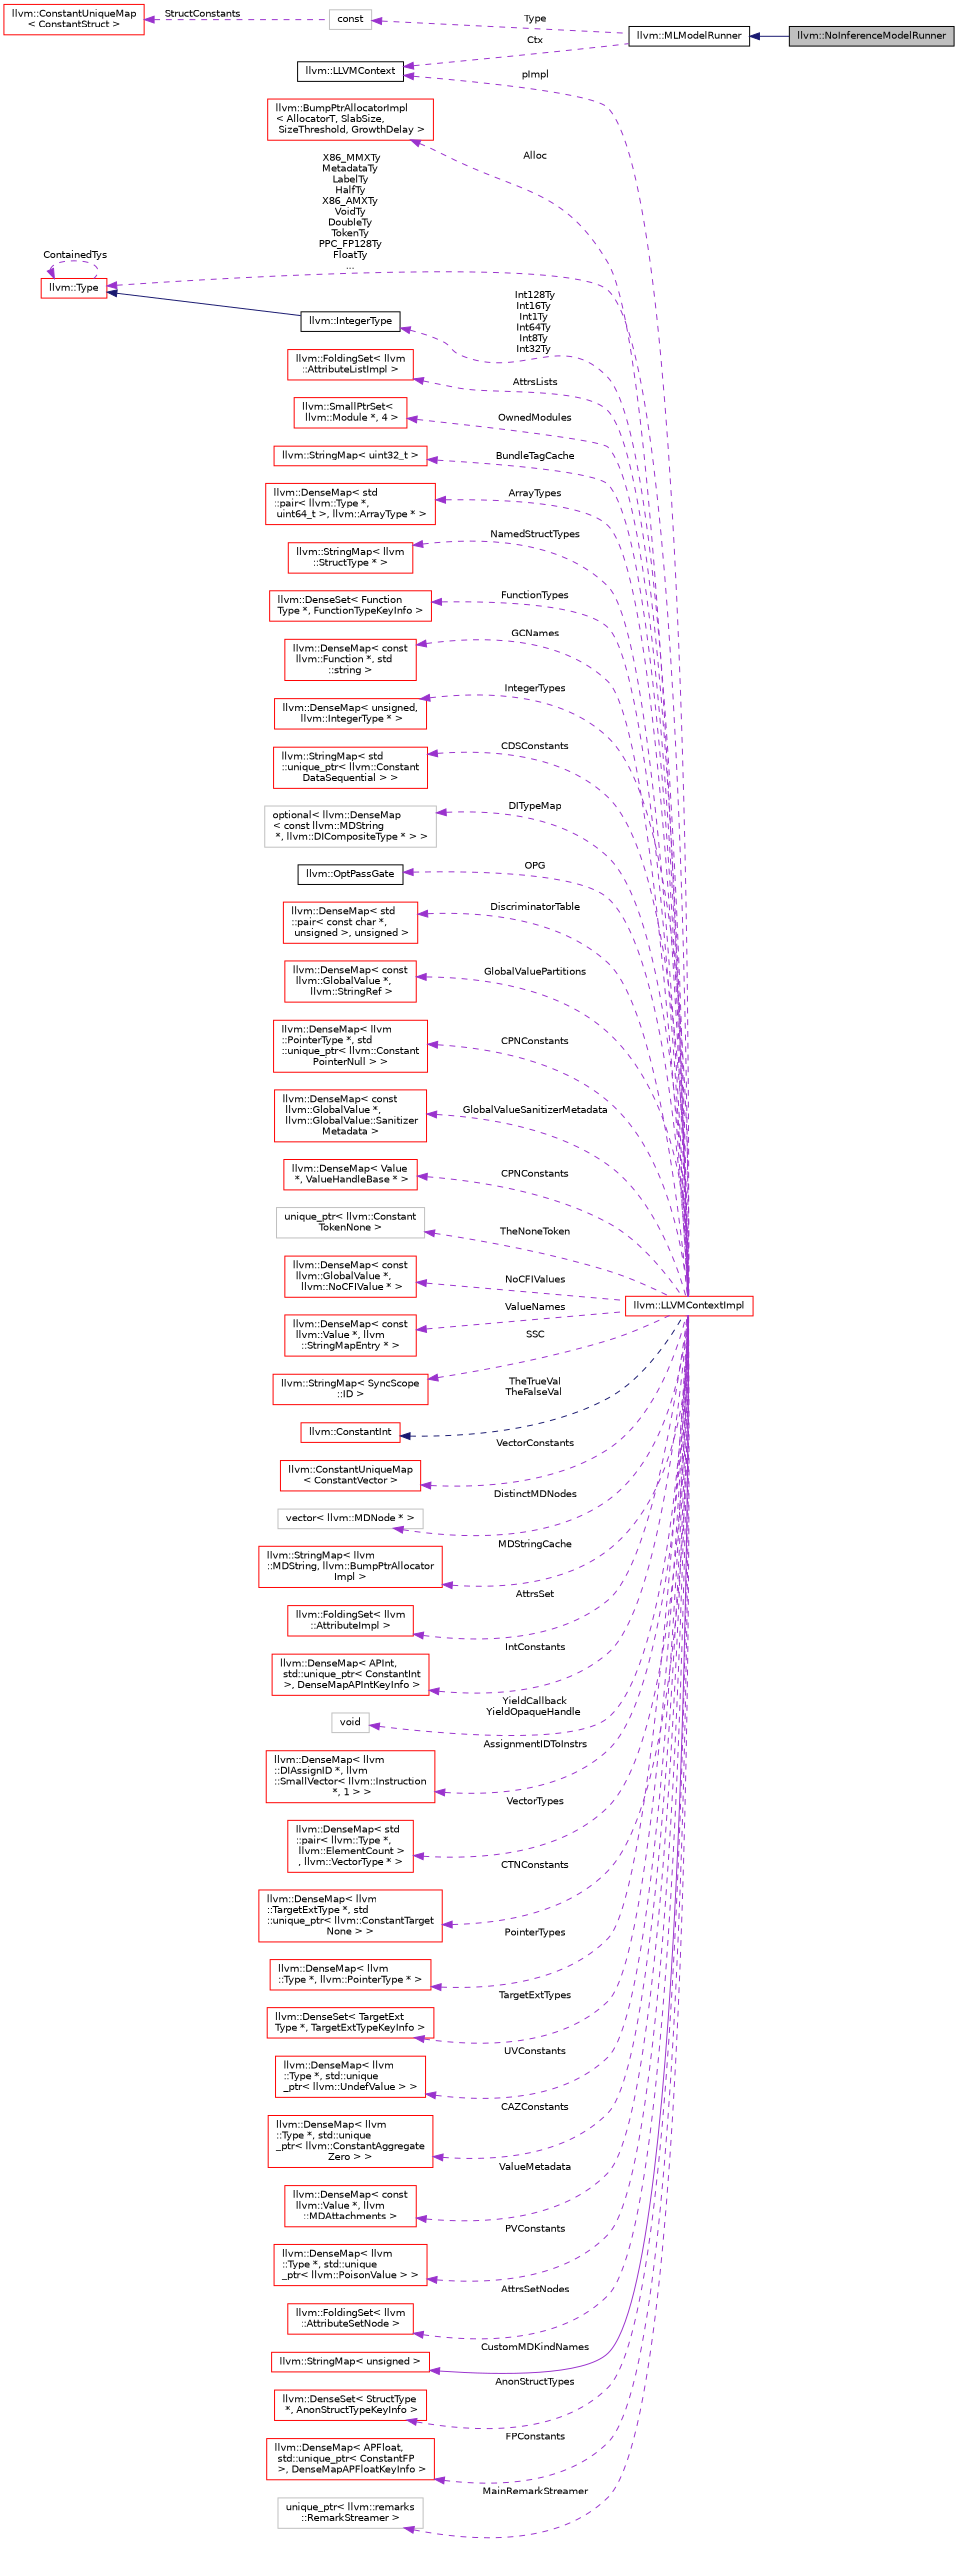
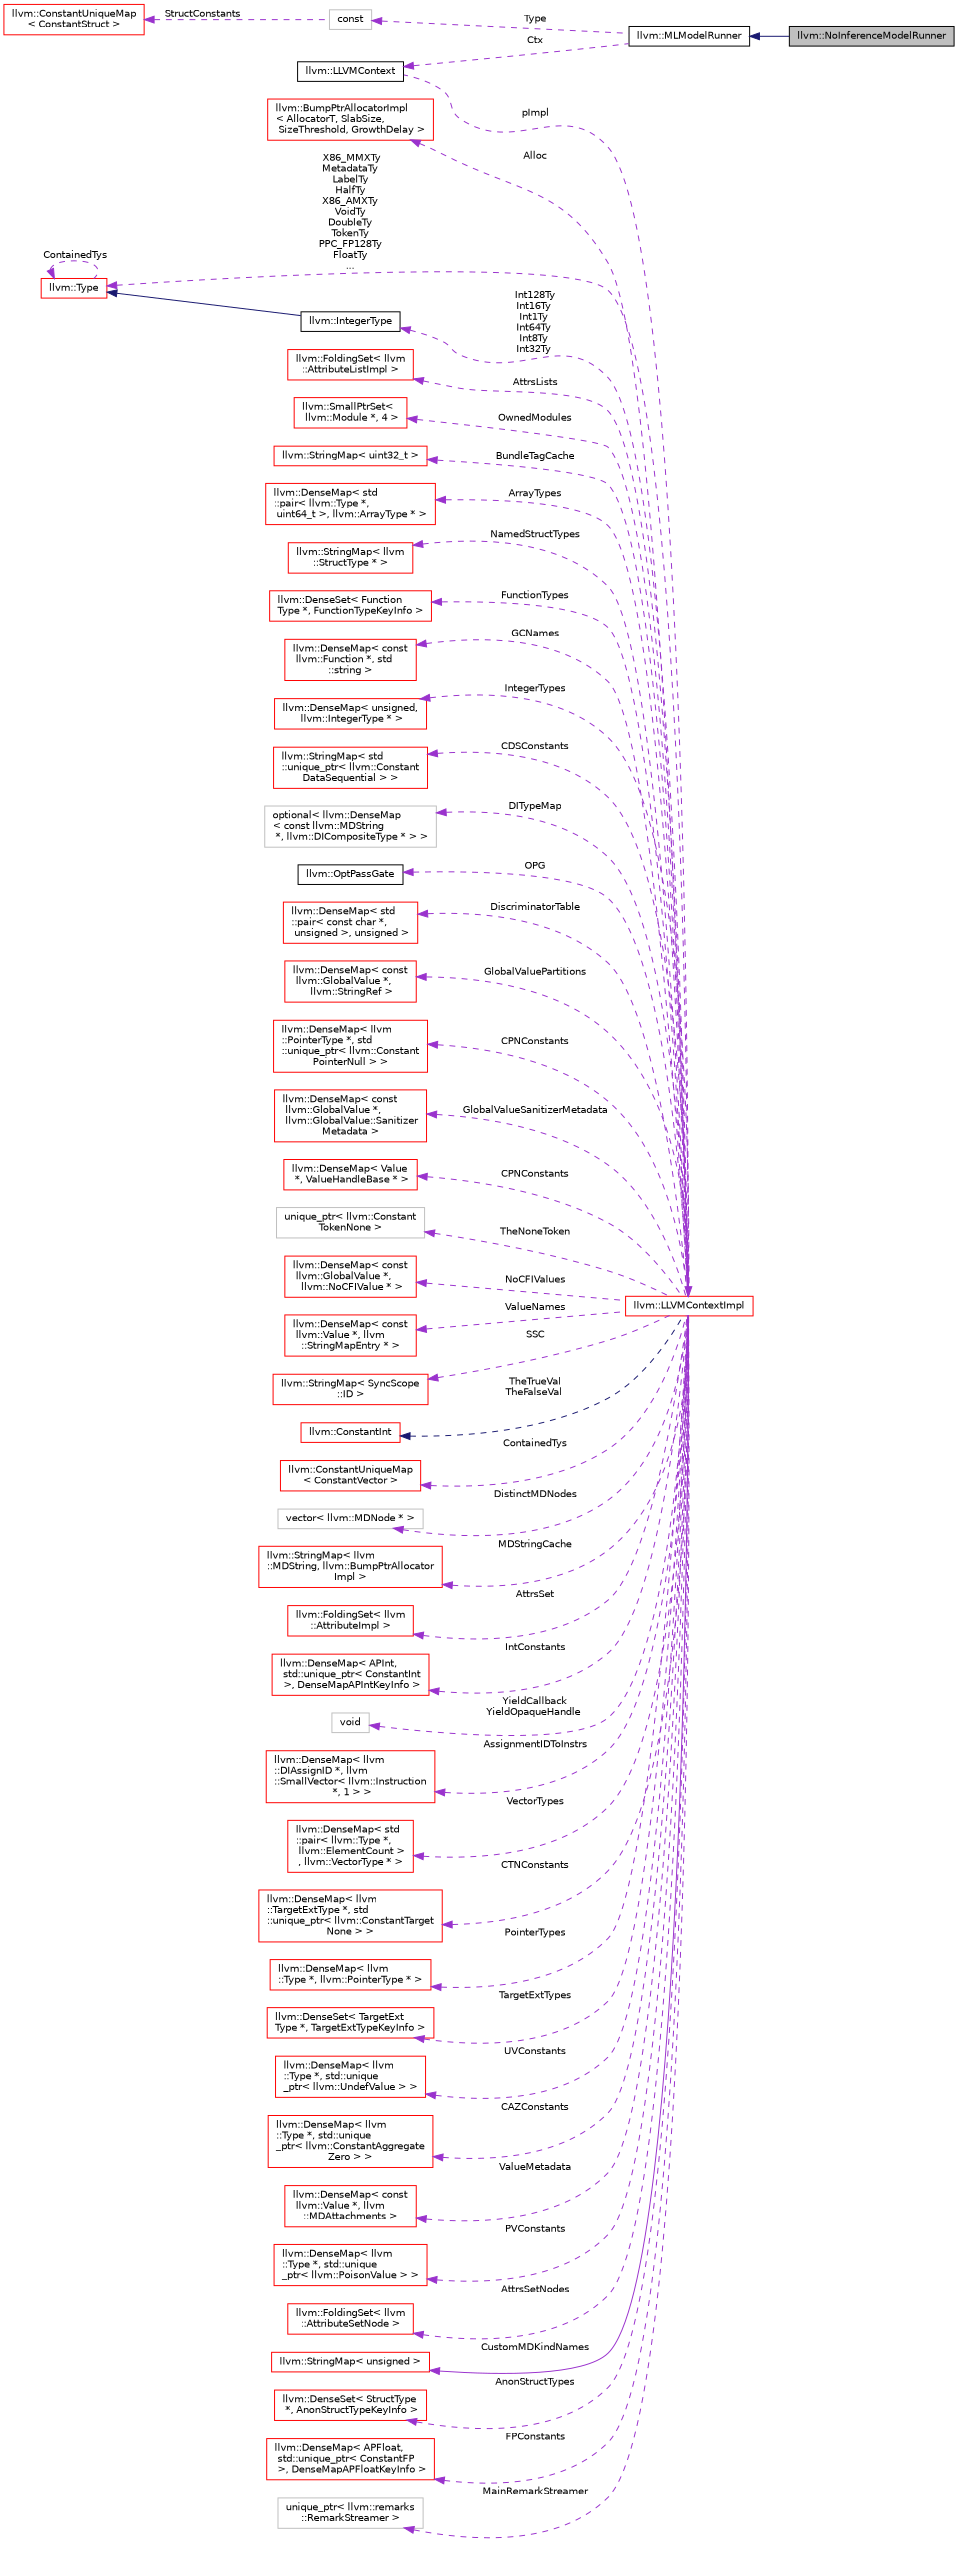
  digraph {
    rankdir=LR
    node [color=red fontname=Helvetica fontsize=10 shape=record]
    edge [color=darkorchid3 dir=back fontname=Helvetica fontsize=10 labelfontname=Helvetica labelfontsize=10 style=dashed]
    n1 [color=black fillcolor=grey75 fontcolor=black height=0.2 label="llvm::NoInferenceModelRunner" style=filled width=0.4]
    n2 [color=black height=0.2 label="llvm::MLModelRunner" width=0.4]
    n3 [color=black height=0.2 label="llvm::LLVMContext" width=0.4]
    n4 [height=0.2 label="llvm::LLVMContextImpl" width=0.4]
    n5 [height=0.2 label="llvm::BumpPtrAllocatorImpl\l\< AllocatorT, SlabSize,\l SizeThreshold, GrowthDelay \>" width=0.4]
    n6 [height=0.2 label="llvm::Type" width=0.4]
    n7 [color=black height=0.2 label="llvm::IntegerType" width=0.4]
    n8 [height=0.2 label="llvm::FoldingSet\< llvm\l::AttributeListImpl \>" width=0.4]
    n9 [height=0.2 label="llvm::SmallPtrSet\<\l llvm::Module *, 4 \>" width=0.4]
    n10 [height=0.2 label="llvm::StringMap\< uint32_t \>" width=0.4]
    n11 [height=0.2 label="llvm::DenseMap\< std\l::pair\< llvm::Type *,\l uint64_t \>, llvm::ArrayType * \>" width=0.4]
    n12 [height=0.2 label="llvm::StringMap\< llvm\l::StructType * \>" width=0.4]
    n13 [height=0.2 label="llvm::DenseSet\< Function\lType *, FunctionTypeKeyInfo \>" width=0.4]
    n14 [height=0.2 label="llvm::ConstantUniqueMap\l\< ConstantStruct \>" width=0.4]
    n15 [color=grey75 height=0.2 label=const width=0.4]
    n16 [height=0.2 label="llvm::DenseMap\< const\l llvm::Function *, std\l::string \>" width=0.4]
    n17 [height=0.2 label="llvm::DenseMap\< unsigned,\l llvm::IntegerType * \>" width=0.4]
    n18 [height=0.2 label="llvm::StringMap\< std\l::unique_ptr\< llvm::Constant\lDataSequential \> \>" width=0.4]
    n19 [color=grey75 height=0.2 label="optional\< llvm::DenseMap\l\< const llvm::MDString\l *, llvm::DICompositeType * \> \>" width=0.4]
    n20 [color=black height=0.2 label="llvm::OptPassGate" width=0.4]
    n21 [height=0.2 label="llvm::DenseMap\< std\l::pair\< const char *,\l unsigned \>, unsigned \>" width=0.4]
    n22 [height=0.2 label="llvm::DenseMap\< const\l llvm::GlobalValue *,\l llvm::StringRef \>" width=0.4]
    n23 [height=0.2 label="llvm::DenseMap\< llvm\l::PointerType *, std\l::unique_ptr\< llvm::Constant\lPointerNull \> \>" width=0.4]
    n24 [height=0.2 label="llvm::DenseMap\< const\l llvm::GlobalValue *,\l llvm::GlobalValue::Sanitizer\lMetadata \>" width=0.4]
    n25 [height=0.2 label="llvm::DenseMap\< Value\l *, ValueHandleBase * \>" width=0.4]
    n26 [color=grey75 height=0.2 label="unique_ptr\< llvm::Constant\lTokenNone \>" width=0.4]
    n27 [height=0.2 label="llvm::DenseMap\< const\l llvm::GlobalValue *,\l llvm::NoCFIValue * \>" width=0.4]
    n28 [height=0.2 label="llvm::DenseMap\< const\l llvm::Value *, llvm\l::StringMapEntry * \>" width=0.4]
    n29 [height=0.2 label="llvm::StringMap\< SyncScope\l::ID \>" width=0.4]
    n30 [height=0.2 label="llvm::ConstantInt" width=0.4]
    n31 [height=0.2 label="llvm::ConstantUniqueMap\l\< ConstantVector \>" width=0.4]
    n32 [color=grey75 height=0.2 label="vector\< llvm::MDNode * \>" width=0.4]
    n33 [height=0.2 label="llvm::StringMap\< llvm\l::MDString, llvm::BumpPtrAllocator\lImpl \>" width=0.4]
    n34 [height=0.2 label="llvm::FoldingSet\< llvm\l::AttributeImpl \>" width=0.4]
    n35 [height=0.2 label="llvm::DenseMap\< APInt,\l std::unique_ptr\< ConstantInt\l \>, DenseMapAPIntKeyInfo \>" width=0.4]
    n36 [color=grey75 height=0.2 label=void width=0.4]
    n37 [height=0.2 label="llvm::DenseMap\< llvm\l::DIAssignID *, llvm\l::SmallVector\< llvm::Instruction\l *, 1 \> \>" width=0.4]
    n38 [height=0.2 label="llvm::DenseMap\< std\l::pair\< llvm::Type *,\l llvm::ElementCount \>\l, llvm::VectorType * \>" width=0.4]
    n39 [height=0.2 label="llvm::DenseMap\< llvm\l::TargetExtType *, std\l::unique_ptr\< llvm::ConstantTarget\lNone \> \>" width=0.4]
    n40 [height=0.2 label="llvm::DenseMap\< llvm\l::Type *, llvm::PointerType * \>" width=0.4]
    n41 [height=0.2 label="llvm::DenseSet\< TargetExt\lType *, TargetExtTypeKeyInfo \>" width=0.4]
    n42 [height=0.2 label="llvm::DenseMap\< llvm\l::Type *, std::unique\l_ptr\< llvm::UndefValue \> \>" width=0.4]
    n43 [height=0.2 label="llvm::DenseMap\< llvm\l::Type *, std::unique\l_ptr\< llvm::ConstantAggregate\lZero \> \>" width=0.4]
    n44 [height=0.2 label="llvm::DenseMap\< const\l llvm::Value *, llvm\l::MDAttachments \>" width=0.4]
    n45 [height=0.2 label="llvm::DenseMap\< llvm\l::Type *, std::unique\l_ptr\< llvm::PoisonValue \> \>" width=0.4]
    n46 [height=0.2 label="llvm::FoldingSet\< llvm\l::AttributeSetNode \>" width=0.4]
    n47 [height=0.2 label="llvm::StringMap\< unsigned \>" width=0.4]
    n48 [height=0.2 label="llvm::DenseSet\< StructType\l *, AnonStructTypeKeyInfo \>" width=0.4]
    n49 [height=0.2 label="llvm::DenseMap\< APFloat,\l std::unique_ptr\< ConstantFP\l \>, DenseMapAPFloatKeyInfo \>" width=0.4]
    n50 [color=grey75 height=0.2 label="unique_ptr\< llvm::remarks\l::RemarkStreamer \>" width=0.4]
    n2 -> n1 [color=midnightblue style=solid]
    n3 -> n2 [label=" Ctx"]
-   n3 -> n4 [label=" pImpl"]
+   n4 -> n3 [label=" pImpl"]
    n5 -> n4 [label=" Alloc"]
    n6 -> n4 [label=" X86_MMXTy\nMetadataTy\nLabelTy\nHalfTy\nX86_AMXTy\nVoidTy\nDoubleTy\nTokenTy\nPPC_FP128Ty\nFloatTy\n..."]
    n6 -> n6 [label=" ContainedTys"]
    n6 -> n7 [color=midnightblue style=solid]
    n7 -> n4 [label=" Int128Ty\nInt16Ty\nInt1Ty\nInt64Ty\nInt8Ty\nInt32Ty"]
    n8 -> n4 [label=" AttrsLists"]
    n9 -> n4 [label=" OwnedModules"]
    n10 -> n4 [label=" BundleTagCache"]
    n11 -> n4 [label=" ArrayTypes"]
    n12 -> n4 [label=" NamedStructTypes"]
    n13 -> n4 [label=" FunctionTypes"]
    n14 -> n15 [label=" StructConstants"]
    n15 -> n2 [label=" Type"]
    n16 -> n4 [label=" GCNames"]
    n17 -> n4 [label=" IntegerTypes"]
    n18 -> n4 [label=" CDSConstants"]
    n19 -> n4 [label=" DITypeMap"]
    n20 -> n4 [label=" OPG"]
    n21 -> n4 [label=" DiscriminatorTable"]
    n22 -> n4 [label=" GlobalValuePartitions"]
    n23 -> n4 [label=" CPNConstants"]
    n24 -> n4 [label=" GlobalValueSanitizerMetadata"]
    n25 -> n4 [label=" CPNConstants"]
    n26 -> n4 [label=" TheNoneToken"]
    n27 -> n4 [label=" NoCFIValues"]
    n28 -> n4 [label=" ValueNames"]
    n29 -> n4 [label=" SSC"]
    n30 -> n4 [color=midnightblue label=" TheTrueVal\nTheFalseVal"]
-   n31 -> n4 [label=" VectorConstants"]
+   n31 -> n4 [label=" ContainedTys"]
    n32 -> n4 [label=" DistinctMDNodes"]
    n33 -> n4 [label=" MDStringCache"]
    n34 -> n4 [label=" AttrsSet"]
    n35 -> n4 [label=" IntConstants"]
    n36 -> n4 [label=" YieldCallback\nYieldOpaqueHandle"]
    n37 -> n4 [label=" AssignmentIDToInstrs"]
    n38 -> n4 [label=" VectorTypes"]
    n39 -> n4 [label=" CTNConstants"]
    n40 -> n4 [label=" PointerTypes"]
    n41 -> n4 [label=" TargetExtTypes"]
    n42 -> n4 [label=" UVConstants"]
    n43 -> n4 [label=" CAZConstants"]
    n44 -> n4 [label=" ValueMetadata"]
    n45 -> n4 [label=" PVConstants"]
    n46 -> n4 [label=" AttrsSetNodes"]
    n47 -> n4 [label=" CustomMDKindNames" style=solid]
    n48 -> n4 [label=" AnonStructTypes"]
    n49 -> n4 [label=" FPConstants"]
    n50 -> n4 [label=" MainRemarkStreamer"]
  }
